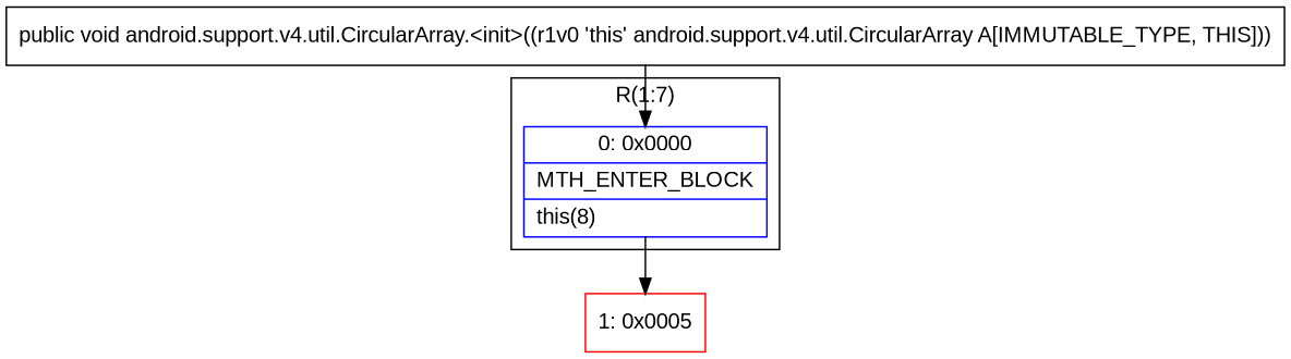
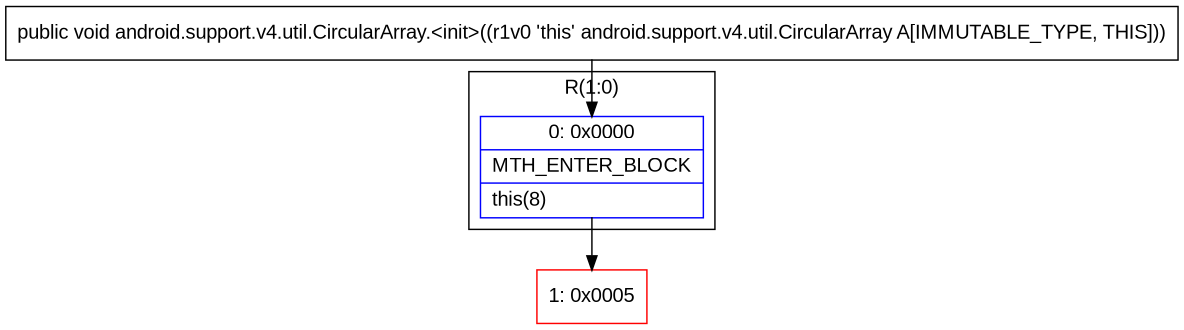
  digraph {
    fontname="Liberation Sans"
    node [shape=record fontname="Liberation Sans"]
    edge [fontname="Liberation Sans"]
    n1 [color=blue label="{0\:\ 0x0000|MTH_ENTER_BLOCK\l|this(8)\l}"]
    n2 [color=red label="{1\:\ 0x0005}"]
    n3 [label="{public void android.support.v4.util.CircularArray.\<init\>((r1v0 'this' android.support.v4.util.CircularArray A[IMMUTABLE_TYPE, THIS])) }"]
    subgraph cluster_1 {
-     label="R(1:7)"
+     label="R(1:0)"
      n1
    }
    n1 -> n2
    n3 -> n1
  }
